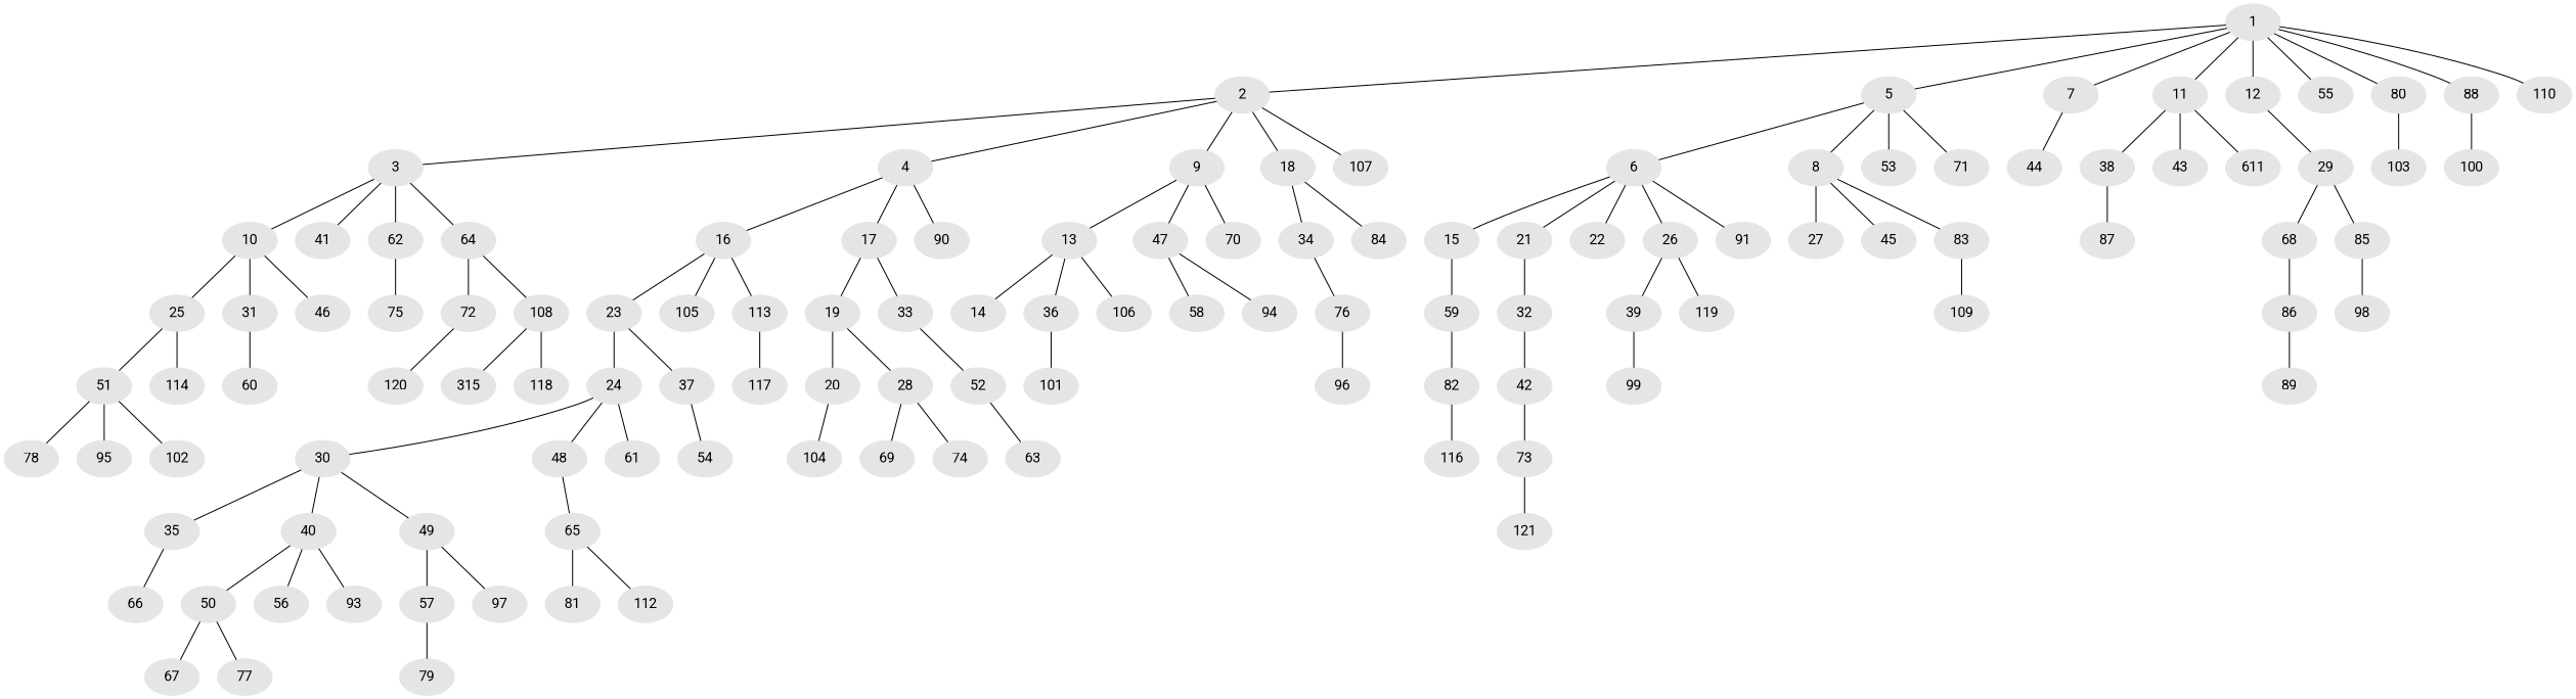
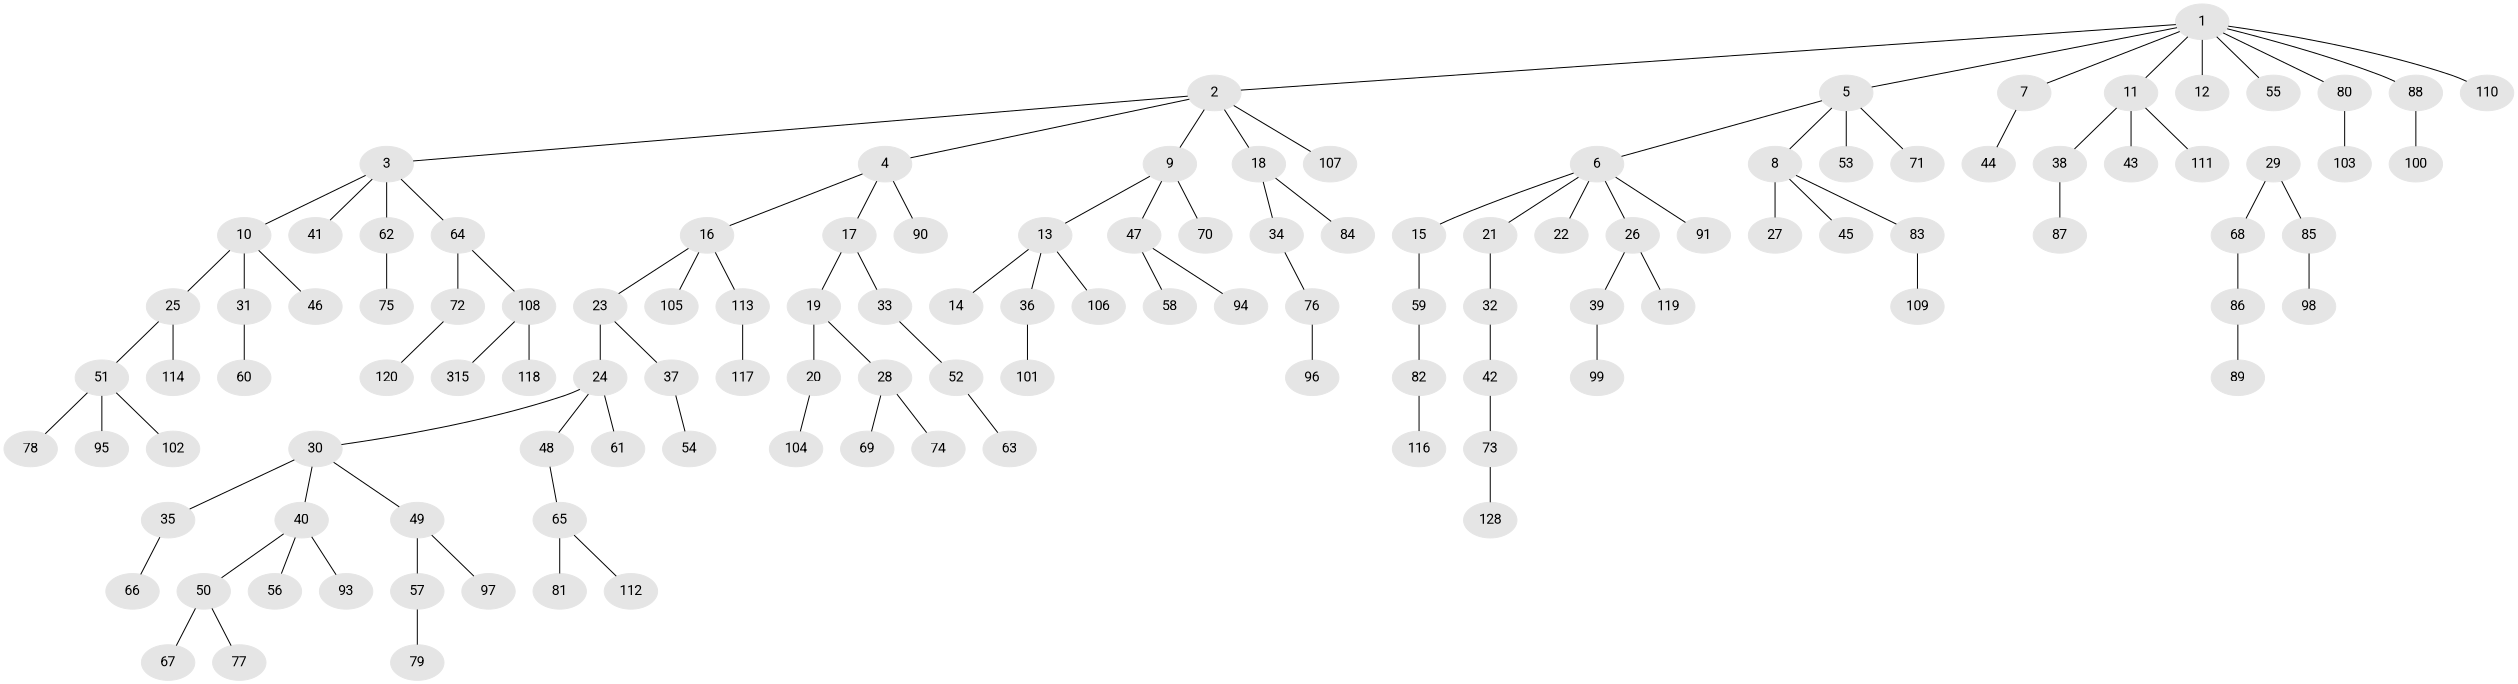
  graph {
    fontname=Roboto
    node [color=gray90 fontname=Roboto style=filled]
    edge [fontname=Roboto]
    1
    2
    5
    7
    11
    12
    55
    80
    88
    110
    3
    4
    9
    18
    107
    6
    8
    53
    71
    44
    38
    43
-   111 [label=611]
+   111
    29
    103
    100
    10
    41
    62
    64
    16
    17
    90
    13
    47
    70
    34
    84
    25
    31
    46
    75
    72
    108
    23
    105
    113
    19
    33
    15
    21
    22
    26
    91
    27
    45
    83
    59
    32
    39
    119
    109
    14
    36
    106
    58
    94
    51
    114
    60
    87
    68
    85
    101
    82
    24
    37
    117
    20
    28
    52
    76
    104
    69
    74
    42
    30
    48
    61
    54
    35
    40
    49
    65
    78
    95
    102
    99
    86
    98
    66
    50
    56
    93
    57
    97
    73
    63
    96
    67
    77
-   121
+   121 [label=128]
    81
    112
    79
    116
    120
    n118 [label=315]
    118
    89
    1 -- 2
    1 -- 5
    1 -- 7
    1 -- 11
    1 -- 12
    1 -- 55
    1 -- 80
    1 -- 88
    1 -- 110
    2 -- 3
    2 -- 4
    2 -- 9
    2 -- 18
    2 -- 107
    5 -- 6
    5 -- 8
    5 -- 53
    5 -- 71
    7 -- 44
    11 -- 38
    11 -- 43
    11 -- 111
-   12 -- 29
    80 -- 103
    88 -- 100
    3 -- 10
    3 -- 41
    3 -- 62
    3 -- 64
    4 -- 16
    4 -- 17
    4 -- 90
    9 -- 13
    9 -- 47
    9 -- 70
    18 -- 34
    18 -- 84
    6 -- 15
    6 -- 21
    6 -- 22
    6 -- 26
    6 -- 91
    8 -- 27
    8 -- 45
    8 -- 83
    38 -- 87
    29 -- 68
    29 -- 85
    10 -- 25
    10 -- 31
    10 -- 46
    62 -- 75
    64 -- 72
    64 -- 108
    16 -- 23
    16 -- 105
    16 -- 113
    17 -- 19
    17 -- 33
    13 -- 14
    13 -- 36
    13 -- 106
    47 -- 58
    47 -- 94
    34 -- 76
    25 -- 51
    25 -- 114
    31 -- 60
    72 -- 120
    108 -- n118
    108 -- 118
    23 -- 24
    23 -- 37
    113 -- 117
    19 -- 20
    19 -- 28
    33 -- 52
    15 -- 59
    21 -- 32
    26 -- 39
    26 -- 119
    83 -- 109
    59 -- 82
    32 -- 42
    39 -- 99
    36 -- 101
    51 -- 78
    51 -- 95
    51 -- 102
    68 -- 86
    85 -- 98
    82 -- 116
    24 -- 30
    24 -- 48
    24 -- 61
    37 -- 54
    20 -- 104
    28 -- 69
    28 -- 74
    52 -- 63
    76 -- 96
    42 -- 73
    30 -- 35
    30 -- 40
    30 -- 49
    48 -- 65
    35 -- 66
    40 -- 50
    40 -- 56
    40 -- 93
    49 -- 57
    49 -- 97
    65 -- 81
    65 -- 112
    86 -- 89
    50 -- 67
    50 -- 77
    57 -- 79
    73 -- 121
  }
